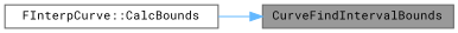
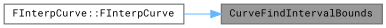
  digraph {
    rankdir=RL
    fontname="Roboto Mono"
    node [fontname="Roboto Mono" fontsize=10 shape=box style=filled]
    n1 [color=gray40 fillcolor=grey60 fontcolor=black height=0.2 label=CurveFindIntervalBounds width=0.4]
-   n2 [color=grey40 fillcolor=white height=0.2 label="FInterpCurve::CalcBounds" width=0.4]
+   n2 [color=grey40 fillcolor=white height=0.2 label="FInterpCurve::FInterpCurve" width=0.4]
    n1 -> n2 [color=steelblue1 dir=back fontname="Roboto Mono" fontsize=10 labelfontname=Helvetica labelfontsize=10 style=solid]
  }
